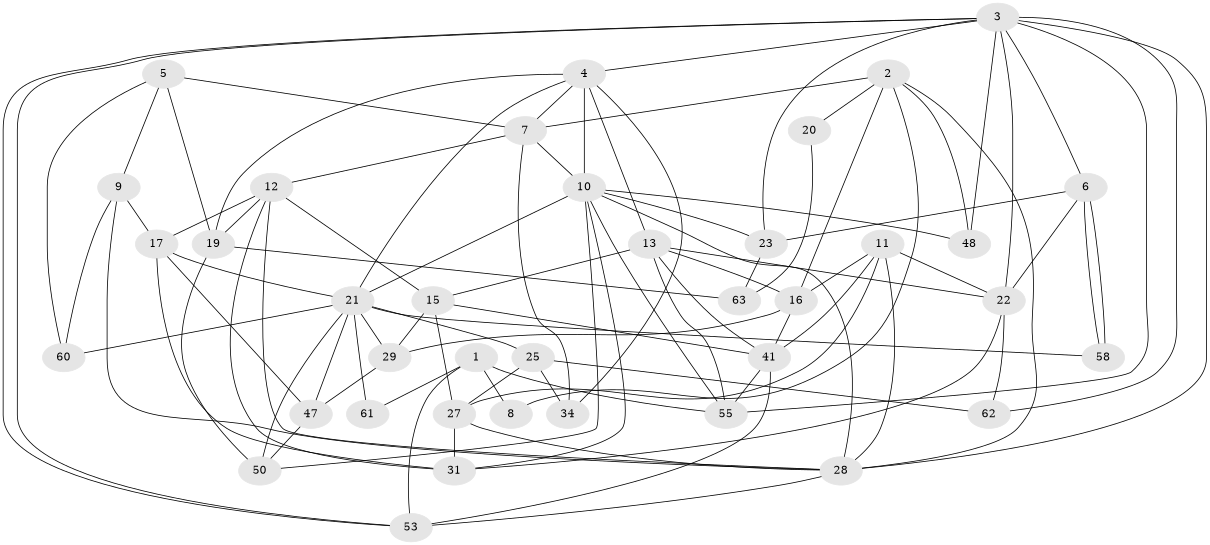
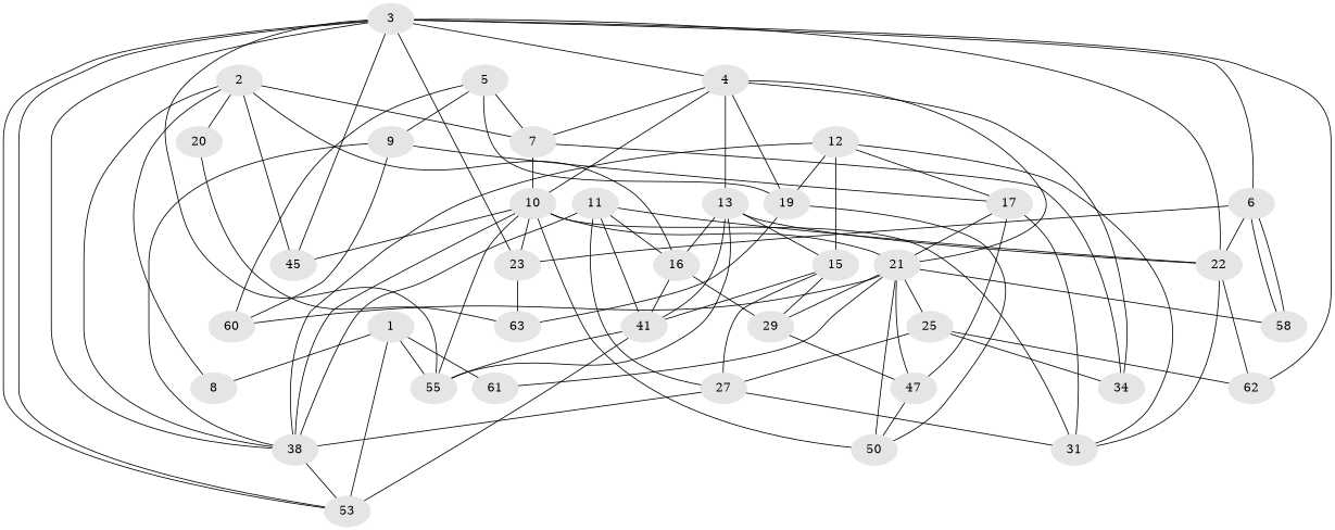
  graph {
    node [color=gray90 style=filled]
    1 [super="+30"]
    8
    53
    55
    61
    2 [super="+54"]
    7 [super="+59"]
    16 [super="+56"]
    20
-   28 [super="+49"]
-   48
+   28 [super="+49" label=38]
+   48 [label=45]
    5 [super="+43"]
    19 [super="+38"]
    9 [super="+45"]
    60
    10 [super="+14"]
    34
    12 [super="+39"]
    41 [super="+44"]
    29
    63
    3 [super="+18"]
    4 [super="+35"]
    6 [super="+46"]
    22 [super="+52"]
    23 [super="+24"]
    62
    13 [super="+26"]
    21 [super="+40"]
    58
    31 [super="+51"]
    50
    15 [super="+37"]
    47 [super="+57"]
    25 [super="+42"]
    17 [super="+32"]
    11 [super="+36"]
    27 [super="+33"]
    1 -- 8
    1 -- 53 [weight=2]
    1 -- 55
    1 -- 61
    2 -- 8
    2 -- 7
    2 -- 16
    2 -- 20
    2 -- 28
    2 -- 48
    7 -- 10
    7 -- 34
-   7 -- 12
    16 -- 41
    16 -- 29
    20 -- 63
    28 -- 53
    5 -- 7
    5 -- 19
    5 -- 9
    5 -- 60
    19 -- 63
    19 -- 50
    9 -- 28
    9 -- 60
    9 -- 17
    10 -- 55
    10 -- 28
    10 -- 48
    10 -- 23
    10 -- 21
    10 -- 31
    10 -- 50
    12 -- 28
    12 -- 19
    12 -- 31
    12 -- 15
    12 -- 17
    41 -- 53
    41 -- 55
    29 -- 47
    3 -- 53
    3 -- 53
    3 -- 55
    3 -- 28
    3 -- 48
    3 -- 4
    3 -- 6
    3 -- 22
    3 -- 23
    3 -- 62
    4 -- 7
    4 -- 19
    4 -- 10
    4 -- 34
    4 -- 13
    4 -- 21
    6 -- 22
    6 -- 23
    6 -- 58
    6 -- 58
    22 -- 62
    22 -- 31
    23 -- 63
    13 -- 55
    13 -- 16
    13 -- 41
    13 -- 22
    13 -- 15
    21 -- 61
    21 -- 60
    21 -- 29
    21 -- 58
    21 -- 50
    21 -- 47
    21 -- 25
    15 -- 41
    15 -- 29
    15 -- 27
    47 -- 50
    25 -- 34
    25 -- 62 [weight=2]
    25 -- 27
    17 -- 21
    17 -- 31
    17 -- 47 [weight=3]
    11 -- 16
    11 -- 28
    11 -- 41
    11 -- 22
    11 -- 27
    27 -- 28
    27 -- 31
  }
